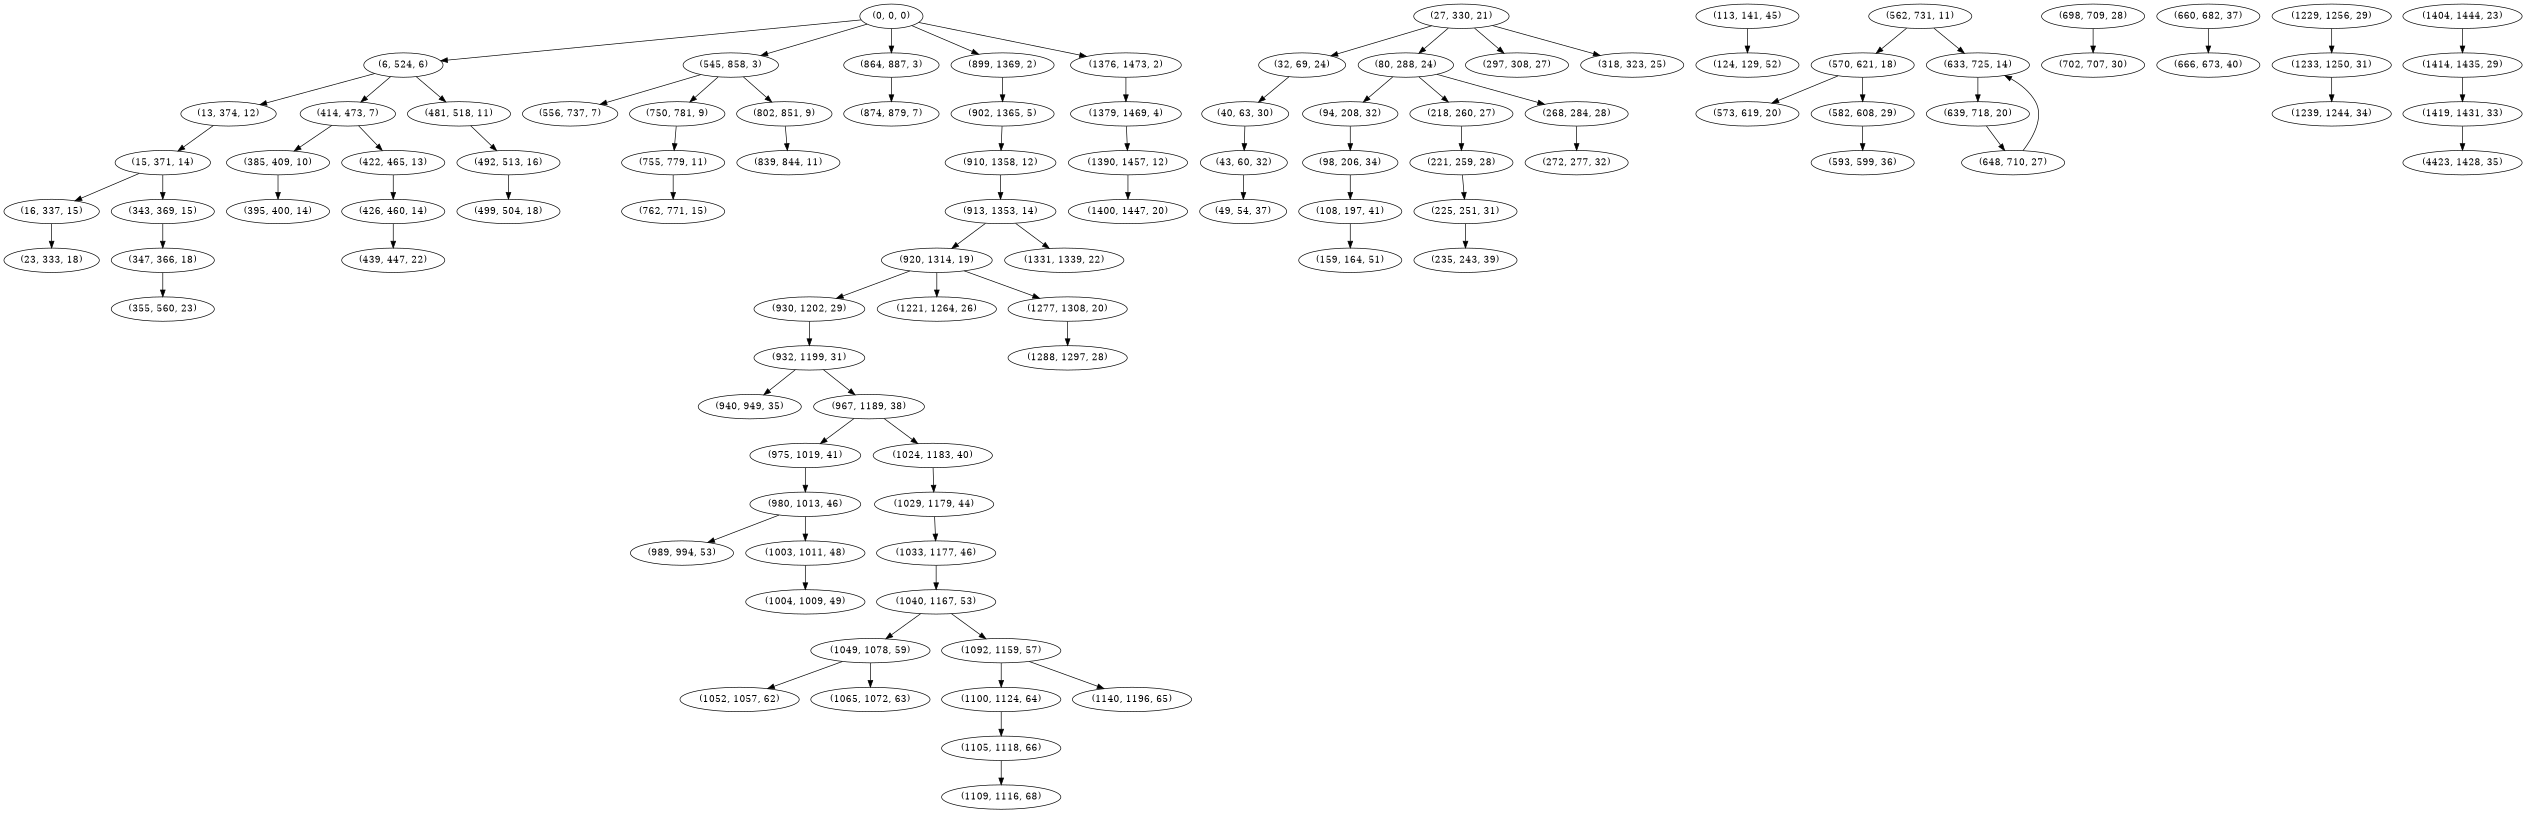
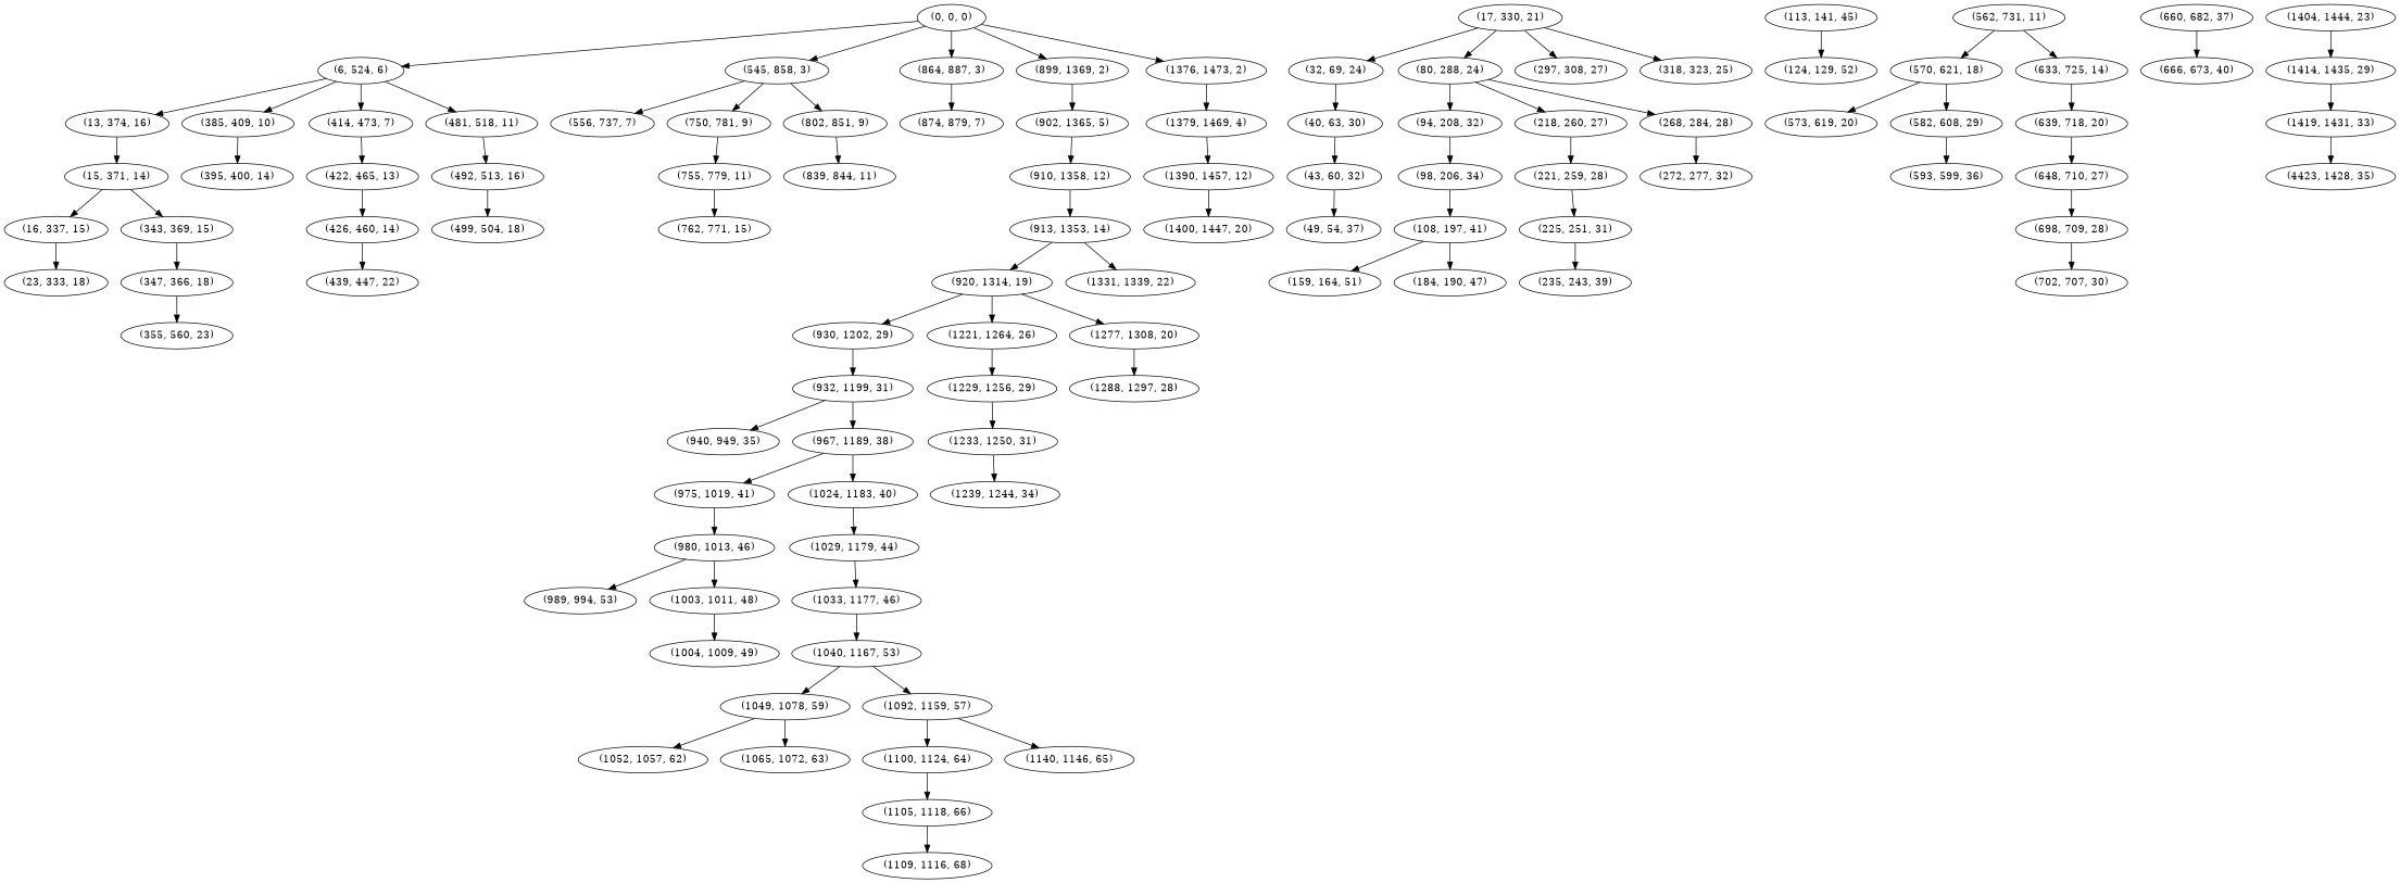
  digraph {
    "(0, 0, 0)"
    "(6, 524, 6)"
    "(545, 858, 3)"
    "(864, 887, 3)"
    "(899, 1369, 2)"
    "(1376, 1473, 2)"
-   "(13, 374, 12)"
+   "(13, 374, 12)" [label="(13, 374, 16)"]
    "(385, 409, 10)"
    "(414, 473, 7)"
    "(481, 518, 11)"
    "(556, 737, 7)"
    "(750, 781, 9)"
    "(802, 851, 9)"
    "(874, 879, 7)"
    "(902, 1365, 5)"
    "(1379, 1469, 4)"
    "(15, 371, 14)"
    "(395, 400, 14)"
    "(422, 465, 13)"
    "(492, 513, 16)"
    "(16, 337, 15)"
    "(343, 369, 15)"
    "(23, 333, 18)"
    "(347, 366, 18)"
-   "(27, 330, 21)"
+   "(27, 330, 21)" [label="(17, 330, 21)"]
    "(32, 69, 24)"
    "(80, 288, 24)"
    "(297, 308, 27)"
    "(318, 323, 25)"
    "(40, 63, 30)"
    "(94, 208, 32)"
    "(218, 260, 27)"
    "(268, 284, 28)"
    "(43, 60, 32)"
    "(49, 54, 37)"
    "(98, 206, 34)"
    "(221, 259, 28)"
    "(272, 277, 32)"
    "(108, 197, 41)"
    "(159, 164, 51)"
+   "(184, 190, 47)"
    "(113, 141, 45)"
    "(124, 129, 52)"
    "(225, 251, 31)"
    "(235, 243, 39)"
    n46 [label="(355, 560, 23)"]
    "(426, 460, 14)"
    "(439, 447, 22)"
    "(499, 504, 18)"
    "(755, 779, 11)"
    "(839, 844, 11)"
    "(562, 731, 11)"
    "(570, 621, 18)"
    "(633, 725, 14)"
    "(573, 619, 20)"
    "(582, 608, 29)"
    "(639, 718, 20)"
    "(593, 599, 36)"
    "(648, 710, 27)"
    "(698, 709, 28)"
    "(702, 707, 30)"
    "(660, 682, 37)"
    "(666, 673, 40)"
    n64 [label="(762, 771, 15)"]
    "(910, 1358, 12)"
    "(913, 1353, 14)"
    "(920, 1314, 19)"
    "(1331, 1339, 22)"
    "(930, 1202, 29)"
    "(1221, 1264, 26)"
    "(1277, 1308, 20)"
    "(932, 1199, 31)"
    "(1229, 1256, 29)"
    "(1288, 1297, 28)"
    "(940, 949, 35)"
    "(967, 1189, 38)"
    "(975, 1019, 41)"
    "(1024, 1183, 40)"
    "(980, 1013, 46)"
    "(1029, 1179, 44)"
    "(989, 994, 53)"
    "(1003, 1011, 48)"
    "(1004, 1009, 49)"
    "(1033, 1177, 46)"
    "(1040, 1167, 53)"
    "(1049, 1078, 59)"
    "(1092, 1159, 57)"
    "(1052, 1057, 62)"
    "(1065, 1072, 63)"
    "(1100, 1124, 64)"
-   "(1140, 1146, 65)" [label="(1140, 1196, 65)"]
+   "(1140, 1146, 65)"
    "(1105, 1118, 66)"
    "(1109, 1116, 68)"
    "(1233, 1250, 31)"
    "(1239, 1244, 34)"
    "(1390, 1457, 12)"
    "(1400, 1447, 20)"
    "(1404, 1444, 23)"
    "(1414, 1435, 29)"
    "(1419, 1431, 33)"
    n101 [label="(4423, 1428, 35)"]
    "(0, 0, 0)" -> "(6, 524, 6)"
    "(0, 0, 0)" -> "(545, 858, 3)"
    "(0, 0, 0)" -> "(864, 887, 3)"
    "(0, 0, 0)" -> "(899, 1369, 2)"
    "(0, 0, 0)" -> "(1376, 1473, 2)"
    "(6, 524, 6)" -> "(13, 374, 12)"
-   "(414, 473, 7)" -> "(385, 409, 10)"
+   "(6, 524, 6)" -> "(385, 409, 10)"
    "(6, 524, 6)" -> "(414, 473, 7)"
    "(6, 524, 6)" -> "(481, 518, 11)"
    "(545, 858, 3)" -> "(556, 737, 7)"
    "(545, 858, 3)" -> "(750, 781, 9)"
    "(545, 858, 3)" -> "(802, 851, 9)"
    "(864, 887, 3)" -> "(874, 879, 7)"
    "(899, 1369, 2)" -> "(902, 1365, 5)"
    "(1376, 1473, 2)" -> "(1379, 1469, 4)"
    "(13, 374, 12)" -> "(15, 371, 14)"
    "(385, 409, 10)" -> "(395, 400, 14)"
    "(414, 473, 7)" -> "(422, 465, 13)"
    "(481, 518, 11)" -> "(492, 513, 16)"
    "(750, 781, 9)" -> "(755, 779, 11)"
    "(802, 851, 9)" -> "(839, 844, 11)"
    "(902, 1365, 5)" -> "(910, 1358, 12)"
    "(1379, 1469, 4)" -> "(1390, 1457, 12)"
    "(15, 371, 14)" -> "(16, 337, 15)"
    "(15, 371, 14)" -> "(343, 369, 15)"
    "(422, 465, 13)" -> "(426, 460, 14)"
    "(492, 513, 16)" -> "(499, 504, 18)"
    "(16, 337, 15)" -> "(23, 333, 18)"
    "(343, 369, 15)" -> "(347, 366, 18)"
    "(347, 366, 18)" -> n46
    "(27, 330, 21)" -> "(32, 69, 24)"
    "(27, 330, 21)" -> "(80, 288, 24)"
    "(27, 330, 21)" -> "(297, 308, 27)"
    "(27, 330, 21)" -> "(318, 323, 25)"
    "(32, 69, 24)" -> "(40, 63, 30)"
    "(80, 288, 24)" -> "(94, 208, 32)"
    "(80, 288, 24)" -> "(218, 260, 27)"
    "(80, 288, 24)" -> "(268, 284, 28)"
    "(40, 63, 30)" -> "(43, 60, 32)"
    "(94, 208, 32)" -> "(98, 206, 34)"
    "(218, 260, 27)" -> "(221, 259, 28)"
    "(268, 284, 28)" -> "(272, 277, 32)"
    "(43, 60, 32)" -> "(49, 54, 37)"
    "(98, 206, 34)" -> "(108, 197, 41)"
    "(221, 259, 28)" -> "(225, 251, 31)"
    "(108, 197, 41)" -> "(159, 164, 51)"
+   "(108, 197, 41)" -> "(184, 190, 47)"
    "(113, 141, 45)" -> "(124, 129, 52)"
    "(225, 251, 31)" -> "(235, 243, 39)"
    "(426, 460, 14)" -> "(439, 447, 22)"
    "(755, 779, 11)" -> n64
    "(562, 731, 11)" -> "(570, 621, 18)"
    "(562, 731, 11)" -> "(633, 725, 14)"
    "(570, 621, 18)" -> "(573, 619, 20)"
    "(570, 621, 18)" -> "(582, 608, 29)"
    "(633, 725, 14)" -> "(639, 718, 20)"
    "(582, 608, 29)" -> "(593, 599, 36)"
    "(639, 718, 20)" -> "(648, 710, 27)"
-   "(648, 710, 27)" -> "(633, 725, 14)"
+   "(648, 710, 27)" -> "(698, 709, 28)"
    "(698, 709, 28)" -> "(702, 707, 30)"
    "(660, 682, 37)" -> "(666, 673, 40)"
    "(910, 1358, 12)" -> "(913, 1353, 14)"
    "(913, 1353, 14)" -> "(920, 1314, 19)"
    "(913, 1353, 14)" -> "(1331, 1339, 22)"
    "(920, 1314, 19)" -> "(930, 1202, 29)"
    "(920, 1314, 19)" -> "(1221, 1264, 26)"
    "(920, 1314, 19)" -> "(1277, 1308, 20)"
    "(930, 1202, 29)" -> "(932, 1199, 31)"
+   "(1221, 1264, 26)" -> "(1229, 1256, 29)"
    "(1277, 1308, 20)" -> "(1288, 1297, 28)"
    "(932, 1199, 31)" -> "(940, 949, 35)"
    "(932, 1199, 31)" -> "(967, 1189, 38)"
    "(1229, 1256, 29)" -> "(1233, 1250, 31)"
    "(967, 1189, 38)" -> "(975, 1019, 41)"
    "(967, 1189, 38)" -> "(1024, 1183, 40)"
    "(975, 1019, 41)" -> "(980, 1013, 46)"
    "(1024, 1183, 40)" -> "(1029, 1179, 44)"
    "(980, 1013, 46)" -> "(989, 994, 53)"
    "(980, 1013, 46)" -> "(1003, 1011, 48)"
    "(1029, 1179, 44)" -> "(1033, 1177, 46)"
    "(1003, 1011, 48)" -> "(1004, 1009, 49)"
    "(1033, 1177, 46)" -> "(1040, 1167, 53)"
    "(1040, 1167, 53)" -> "(1049, 1078, 59)"
    "(1040, 1167, 53)" -> "(1092, 1159, 57)"
    "(1049, 1078, 59)" -> "(1052, 1057, 62)"
    "(1049, 1078, 59)" -> "(1065, 1072, 63)"
    "(1092, 1159, 57)" -> "(1100, 1124, 64)"
    "(1092, 1159, 57)" -> "(1140, 1146, 65)"
    "(1100, 1124, 64)" -> "(1105, 1118, 66)"
    "(1105, 1118, 66)" -> "(1109, 1116, 68)"
    "(1233, 1250, 31)" -> "(1239, 1244, 34)"
    "(1390, 1457, 12)" -> "(1400, 1447, 20)"
    "(1404, 1444, 23)" -> "(1414, 1435, 29)"
    "(1414, 1435, 29)" -> "(1419, 1431, 33)"
    "(1419, 1431, 33)" -> n101
  }
